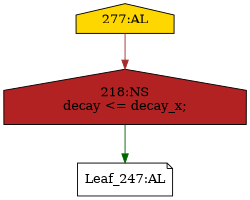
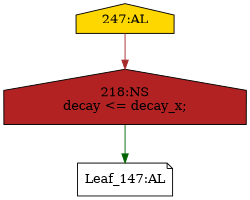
  strict digraph {
    node [shape=house style=filled]
    edge [cond="[]" lineno=None]
-   n1 [ast="<pyverilog.vparser.ast.Always object at 0x7f9307144fd0>" clk_sens=False fillcolor=gold label="277:AL" sens="['decay_x']" statements="[]" typ=Always use_var="['decay_x']"]
+   n1 [ast="<pyverilog.vparser.ast.Always object at 0x7f9307144fd0>" clk_sens=False fillcolor=gold label="247:AL" sens="['decay_x']" statements="[]" typ=Always use_var="['decay_x']"]
    n2 [ast="<pyverilog.vparser.ast.NonblockingSubstitution object at 0x7f9307172190>" fillcolor=firebrick label="218:NS\ndecay <= decay_x;" statements="[<pyverilog.vparser.ast.NonblockingSubstitution object at 0x7f9307172190>]" typ=NonblockingSubstitution]
-   n3 [def_var="['decay']" label="Leaf_247:AL" shape=note style=""]
+   n3 [def_var="['decay']" label="Leaf_147:AL" shape=note style=""]
    n1 -> n2 [color=brown]
    n2 -> n3 [color=darkgreen]
  }
